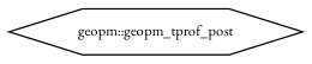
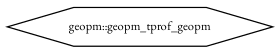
  digraph {
    rankdir=LR
    fontname="EB Garamond"
-   n1 [color=black fillcolor=white fontname="EB Garamond" fontsize=10 height=0.2 label="geopm::geopm_tprof_post" shape=hexagon style=filled width=0.4]
+   n1 [color=black fillcolor=white fontname="EB Garamond" fontsize=10 height=0.2 label="geopm::geopm_tprof_geopm" shape=hexagon style=filled width=0.4]
  }
